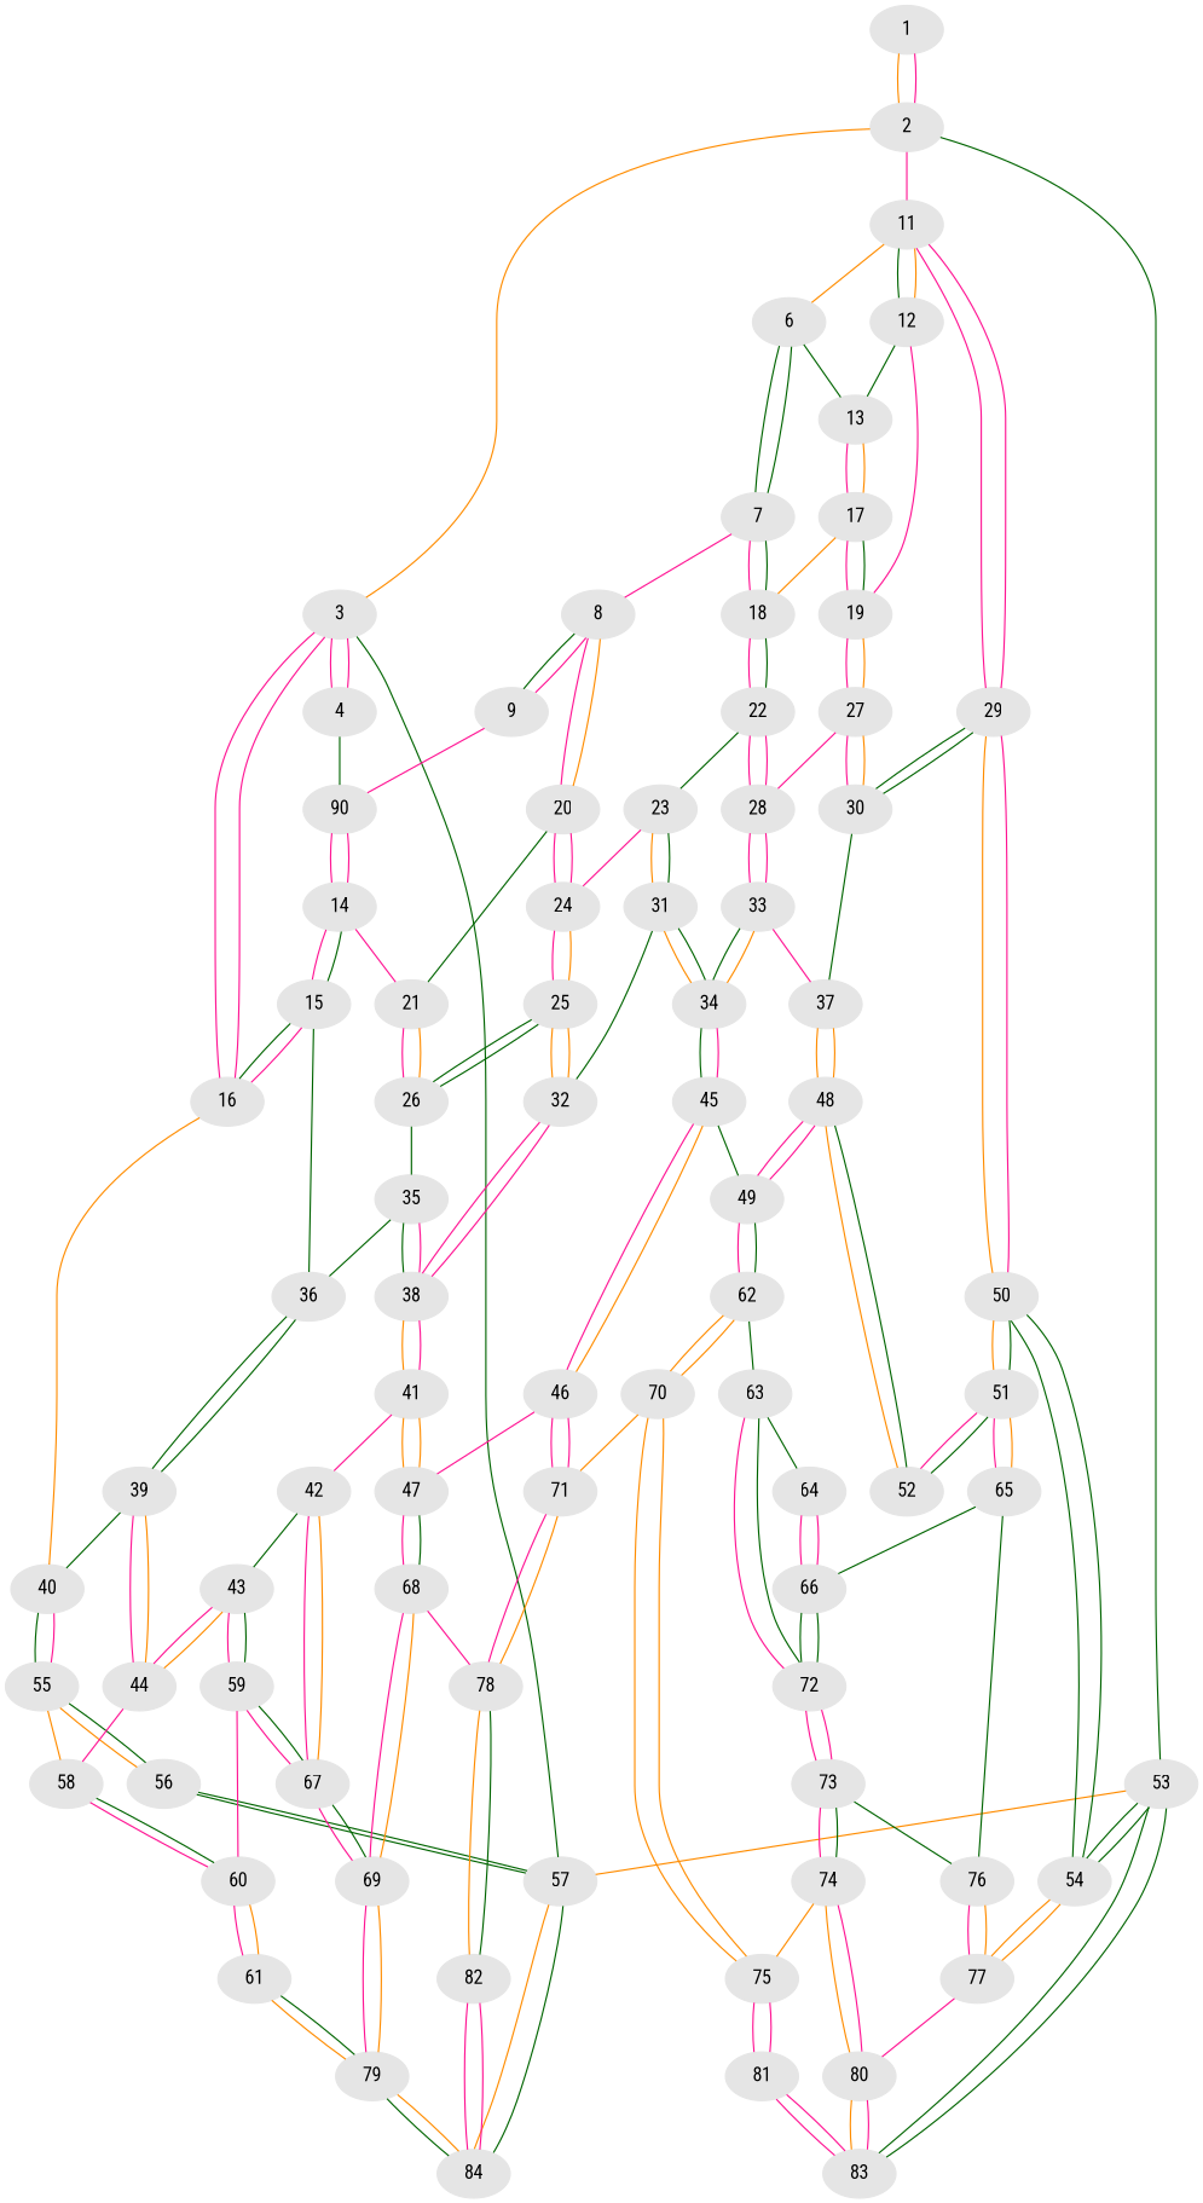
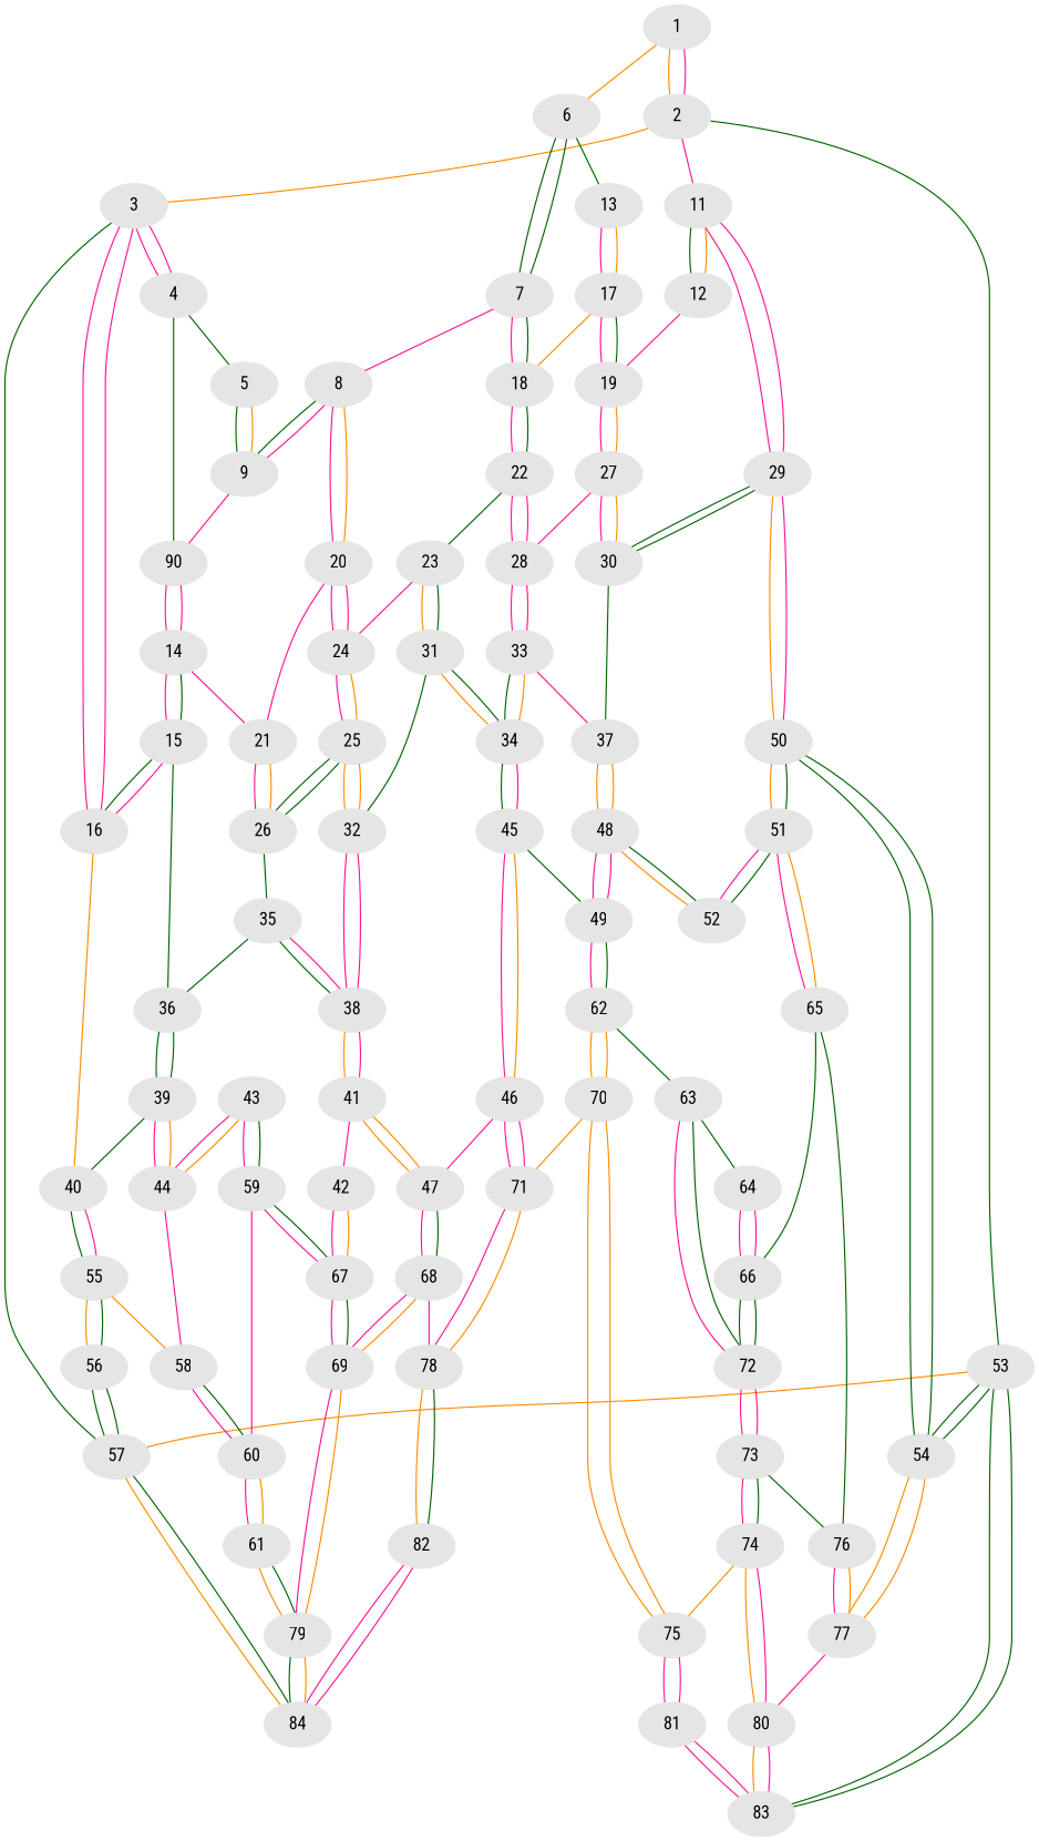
  graph {
    fontname="Roboto Condensed"
    node [color=gray90 fontname="Roboto Condensed" style=filled]
    edge [color=deeppink fontname="Roboto Condensed"]
    1
    2
    6
    3
    11
    53
    7
    13
    4
    16
    57
    12
    29
    54
    83
+   5
    n17 [label=90]
    40
    84
    9
    14
    8
    18
    17
    20
    22
    21
    24
    15
    19
    30
    50
    27
    36
    26
    39
    55
    23
    28
    25
    35
    31
    33
    32
    34
    38
    37
    51
    48
    45
    41
    46
    49
    44
    52
    42
    47
    58
    56
    43
    67
    68
    59
    69
    60
    71
    62
    78
    63
    70
    65
    77
    66
    76
    80
    61
    79
    64
    72
    75
    73
    82
    81
    74
    1 -- 2 [color=darkorange]
    1 -- 2
-   11 -- 6 [color=darkorange]
+   1 -- 6 [color=darkorange]
    2 -- 3 [color=darkorange]
    2 -- 11
    2 -- 53 [color=darkgreen]
    6 -- 7 [color=darkgreen]
    6 -- 7 [color=darkgreen]
    6 -- 13 [color=darkgreen]
    3 -- 4
    3 -- 4
    3 -- 16
    3 -- 16
    3 -- 57 [color=darkgreen]
    11 -- 12 [color=darkgreen]
    11 -- 12 [color=darkorange]
    11 -- 29
    11 -- 29
    53 -- 57 [color=darkorange]
    53 -- 54 [color=darkgreen]
    53 -- 54 [color=darkgreen]
    53 -- 83 [color=darkgreen]
    53 -- 83 [color=darkgreen]
    7 -- 8
    7 -- 18
    7 -- 18 [color=darkgreen]
    13 -- 17
    13 -- 17 [color=darkorange]
+   4 -- 5 [color=darkgreen]
    4 -- n17 [color=darkgreen]
    16 -- 40 [color=darkorange]
    57 -- 84 [color=darkorange]
    57 -- 84 [color=darkgreen]
-   12 -- 13 [color=darkgreen]
    12 -- 19
    29 -- 30 [color=darkgreen]
    29 -- 30 [color=darkgreen]
    29 -- 50 [color=darkorange]
    29 -- 50
    54 -- 77 [color=darkorange]
    54 -- 77 [color=darkorange]
+   5 -- 9 [color=darkgreen]
+   5 -- 9 [color=darkorange]
    n17 -- 14
    n17 -- 14
    40 -- 55 [color=darkgreen]
    40 -- 55
    9 -- n17
    14 -- 21
    14 -- 15
    14 -- 15 [color=darkgreen]
    8 -- 9 [color=darkgreen]
    8 -- 9
    8 -- 20
    8 -- 20 [color=darkorange]
    18 -- 22
    18 -- 22 [color=darkgreen]
    17 -- 18 [color=darkorange]
    17 -- 19
    17 -- 19 [color=darkgreen]
-   20 -- 21 [color=darkgreen]
+   20 -- 21
    20 -- 24
    20 -- 24
    22 -- 23 [color=darkgreen]
    22 -- 28
    22 -- 28
    21 -- 26
    21 -- 26 [color=darkorange]
    24 -- 25
    24 -- 25 [color=darkorange]
    15 -- 16 [color=darkgreen]
    15 -- 16
    15 -- 36 [color=darkgreen]
    19 -- 27
    19 -- 27 [color=darkorange]
    30 -- 37 [color=darkgreen]
    50 -- 54 [color=darkgreen]
    50 -- 54 [color=darkgreen]
    50 -- 51 [color=darkorange]
    50 -- 51 [color=darkgreen]
    27 -- 30
    27 -- 30 [color=darkorange]
    27 -- 28
    36 -- 39 [color=darkgreen]
    36 -- 39 [color=darkgreen]
    26 -- 35 [color=darkgreen]
    39 -- 40 [color=darkgreen]
    39 -- 44
    39 -- 44 [color=darkorange]
    55 -- 58 [color=darkorange]
    55 -- 56 [color=darkorange]
    55 -- 56 [color=darkgreen]
    23 -- 24
    23 -- 31 [color=darkorange]
    23 -- 31 [color=darkgreen]
    28 -- 33
    28 -- 33
    25 -- 26 [color=darkgreen]
    25 -- 26 [color=darkgreen]
    25 -- 32 [color=darkorange]
    25 -- 32 [color=darkorange]
    35 -- 36 [color=darkgreen]
    35 -- 38 [color=darkgreen]
    35 -- 38
    31 -- 32 [color=darkgreen]
    31 -- 34 [color=darkorange]
    31 -- 34 [color=darkgreen]
    33 -- 34 [color=darkgreen]
    33 -- 34 [color=darkorange]
    33 -- 37
    32 -- 38
    32 -- 38
    34 -- 45 [color=darkgreen]
    34 -- 45
    38 -- 41 [color=darkorange]
    38 -- 41
    37 -- 48 [color=darkorange]
    37 -- 48 [color=darkorange]
    51 -- 52
    51 -- 52 [color=darkgreen]
    51 -- 65
    51 -- 65 [color=darkorange]
    48 -- 49
    48 -- 49
    48 -- 52 [color=darkorange]
    48 -- 52 [color=darkgreen]
    45 -- 46
    45 -- 46 [color=darkorange]
    45 -- 49 [color=darkgreen]
    41 -- 42
    41 -- 47 [color=darkorange]
    41 -- 47 [color=darkorange]
    46 -- 47
    46 -- 71
    46 -- 71
    49 -- 62
    49 -- 62 [color=darkgreen]
    44 -- 58
-   42 -- 43 [color=darkgreen]
    42 -- 67
    42 -- 67 [color=darkorange]
    47 -- 68
    47 -- 68 [color=darkgreen]
    58 -- 60
    58 -- 60 [color=darkgreen]
    56 -- 57 [color=darkgreen]
    56 -- 57 [color=darkgreen]
    43 -- 44
    43 -- 44 [color=darkorange]
    43 -- 59
    43 -- 59 [color=darkgreen]
    67 -- 69
    67 -- 69 [color=darkgreen]
    68 -- 69
    68 -- 69 [color=darkorange]
    68 -- 78
    59 -- 67
    59 -- 67 [color=darkgreen]
    59 -- 60
    69 -- 79
    69 -- 79 [color=darkorange]
    60 -- 61
    60 -- 61 [color=darkorange]
    71 -- 78
    71 -- 78 [color=darkorange]
    62 -- 63 [color=darkgreen]
    62 -- 70 [color=darkorange]
    62 -- 70 [color=darkorange]
    78 -- 82 [color=darkorange]
    78 -- 82 [color=darkgreen]
    63 -- 64 [color=darkgreen]
    63 -- 72
    63 -- 72 [color=darkgreen]
    70 -- 71 [color=darkorange]
    70 -- 75 [color=darkorange]
    70 -- 75 [color=darkorange]
    65 -- 66 [color=darkgreen]
    65 -- 76 [color=darkgreen]
    77 -- 80
    66 -- 72 [color=darkgreen]
    66 -- 72 [color=darkgreen]
    76 -- 77
    76 -- 77 [color=darkorange]
    80 -- 83 [color=darkorange]
    80 -- 83
    61 -- 79 [color=darkorange]
    61 -- 79 [color=darkgreen]
    79 -- 84 [color=darkgreen]
    79 -- 84 [color=darkorange]
    64 -- 66
    64 -- 66
    72 -- 73
    72 -- 73
    75 -- 81
    75 -- 81
    73 -- 76 [color=darkgreen]
    73 -- 74
    73 -- 74 [color=darkgreen]
    82 -- 84
    82 -- 84
    81 -- 83
    81 -- 83
    74 -- 80 [color=darkorange]
    74 -- 80
    74 -- 75 [color=darkorange]
  }
